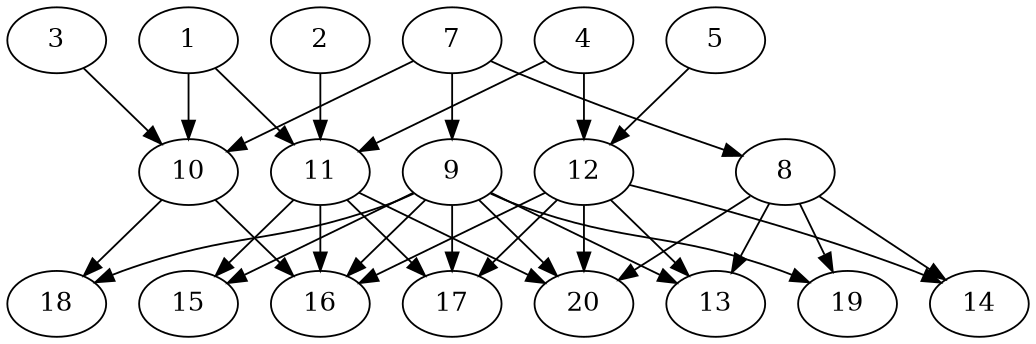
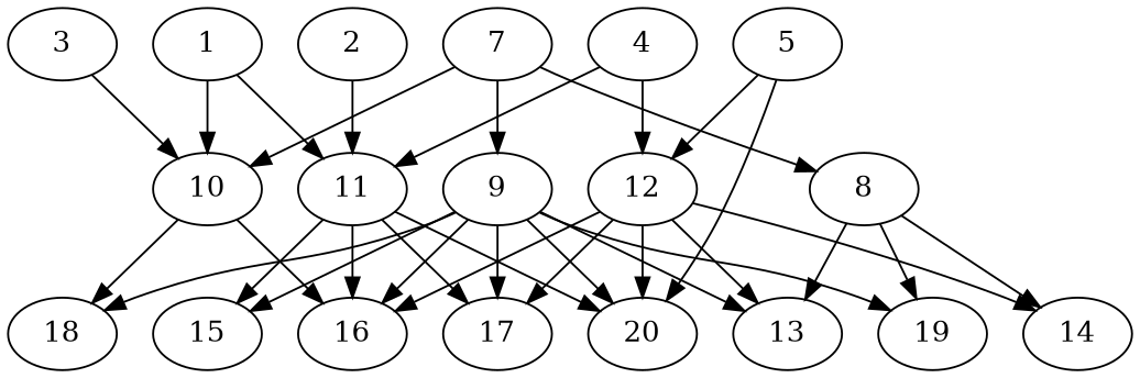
  digraph {
    node [alpha=0.14]
    1 [expect_size=24311808]
    10 [alpha=0.20 expect_size=5477376]
    11 [alpha=0.20 expect_size=28997632]
    16 [alpha=0.16 expect_size=51660800]
    18 [expect_size=35530752]
    20 [alpha=0.07 expect_size=5478400]
    15 [alpha=0.08 expect_size=37133312]
    17 [alpha=0.12 expect_size=28316672]
    2 [alpha=0.07 expect_size=14851072]
    3 [alpha=0.09 expect_size=32237568]
    4 [expect_size=20676608]
    12 [alpha=0.05 expect_size=14052352]
    13 [alpha=0.15 expect_size=29483008]
    14 [alpha=0.13 expect_size=51083264]
    5 [alpha=0.06 expect_size=20065280]
    9 [alpha=0.19 expect_size=18997248]
    19 [alpha=0.08 expect_size=8074240]
    7 [alpha=0.03 expect_size=38076416]
    8 [alpha=0.08 expect_size=17316864]
    1 -> 10
    1 -> 11
    10 -> 16
    10 -> 18
    11 -> 16
    11 -> 20
    11 -> 15
    11 -> 17
    2 -> 11
    3 -> 10
    4 -> 11
    4 -> 12
    12 -> 16
    12 -> 20
    12 -> 17
    12 -> 13
    12 -> 14
    5 -> 12
    9 -> 16
    9 -> 18
    9 -> 20
    9 -> 15
    9 -> 17
    9 -> 13
    9 -> 19
    7 -> 10
    7 -> 9
    7 -> 8
-   8 -> 20
+   5 -> 20
    8 -> 13
    8 -> 14
    8 -> 19
  }
